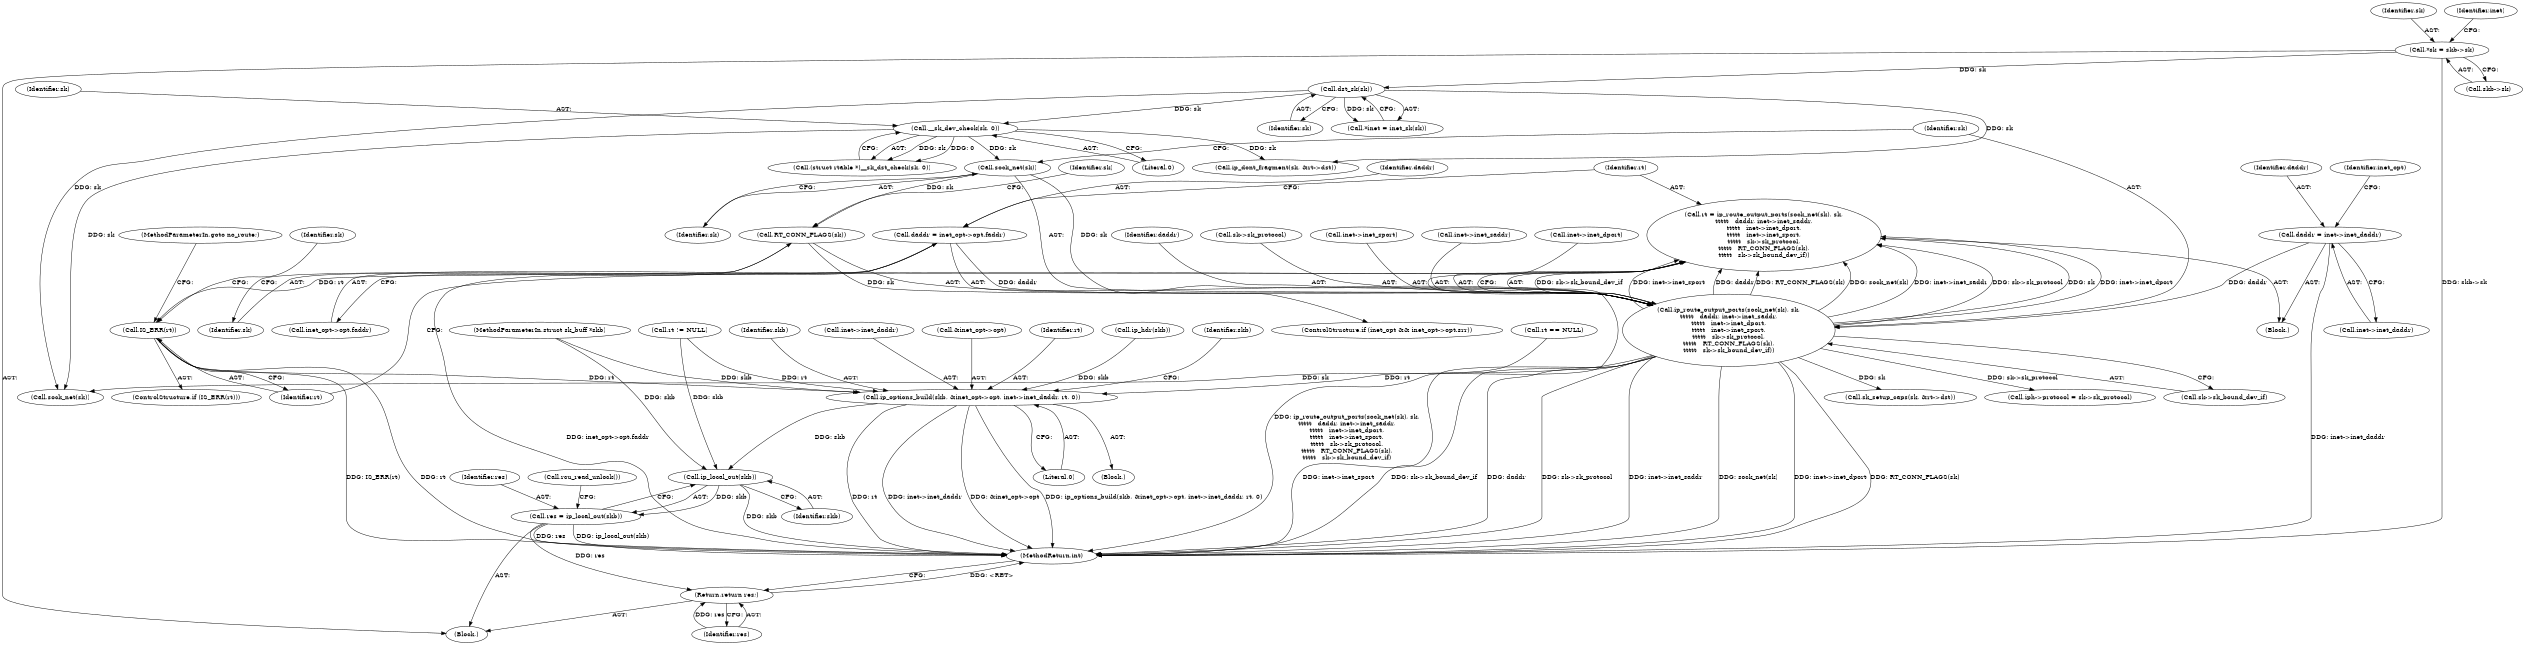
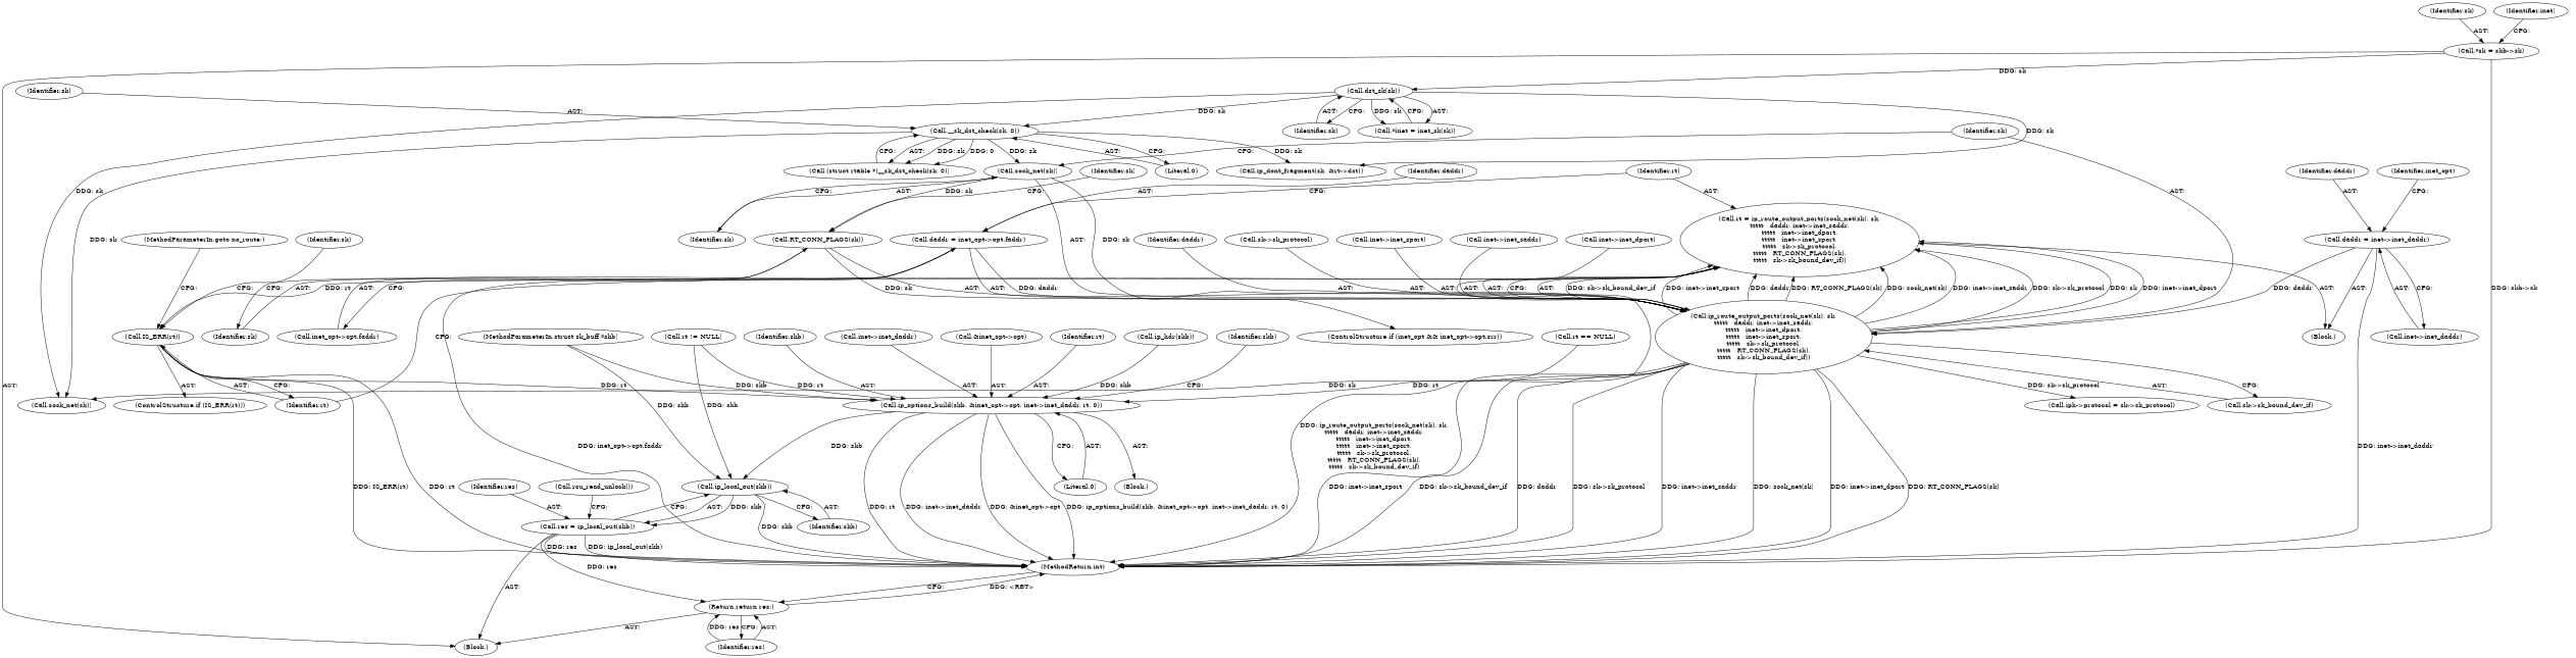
  digraph {
    n1 [label="(Call,rt = ip_route_output_ports(sock_net(sk), sk,\n\t\t\t\t\t   daddr, inet->inet_saddr,\n\t\t\t\t\t   inet->inet_dport,\n\t\t\t\t\t   inet->inet_sport,\n\t\t\t\t\t   sk->sk_protocol,\n\t\t\t\t\t   RT_CONN_FLAGS(sk),\n\t\t\t\t\t   sk->sk_bound_dev_if))"]
    n2 [label="(Call,ip_route_output_ports(sock_net(sk), sk,\n\t\t\t\t\t   daddr, inet->inet_saddr,\n\t\t\t\t\t   inet->inet_dport,\n\t\t\t\t\t   inet->inet_sport,\n\t\t\t\t\t   sk->sk_protocol,\n\t\t\t\t\t   RT_CONN_FLAGS(sk),\n\t\t\t\t\t   sk->sk_bound_dev_if))"]
    n3 [label="(Call,IS_ERR(rt))"]
    n4 [label="(Block,)"]
    n5 [label="(MethodReturn,int)"]
-   n6 [label="(Call,sk_setup_caps(sk, &rt->dst))"]
    n7 [label="(Call,iph->protocol = sk->sk_protocol)"]
    n8 [label="(Call,sk->sk_bound_dev_if)"]
    n9 [label="(Call,sock_net(sk))"]
    n10 [label="(Call,ip_options_build(skb, &inet_opt->opt, inet->inet_daddr, rt, 0))"]
    n11 [label="(ControlStructure,if (IS_ERR(rt)))"]
    n12 [label="(Identifier,rt)"]
    n13 [label="(Return,return res;)"]
    n14 [label="(Call,sock_net(sk))"]
    n15 [label="(Call,RT_CONN_FLAGS(sk))"]
    n16 [label="(Identifier,sk)"]
    n17 [label="(Identifier,sk)"]
-   n18 [label="(Call,__sk_dev_check(sk, 0))"]
+   n18 [label="(Call,__sk_dst_check(sk, 0))"]
    n19 [label="(Literal,0)"]
    n20 [label="(Call,(struct rtable *)__sk_dst_check(sk, 0))"]
    n21 [label="(Call,ip_dont_fragment(sk, &rt->dst))"]
    n22 [label="(Call,dst_sk(sk))"]
    n23 [label="(Identifier,sk)"]
    n24 [label="(Call,*inet = inet_sk(sk))"]
    n25 [label="(Call,*sk = skb->sk)"]
    n26 [label="(Block,)"]
-   n27 [label="(Call,skb->sk)"]
    n28 [label="(Call,daddr = inet_opt->opt.faddr)"]
    n29 [label="(ControlStructure,if (inet_opt && inet_opt->opt.srr))"]
    n30 [label="(Call,inet_opt->opt.faddr)"]
    n31 [label="(Call,daddr = inet->inet_daddr)"]
    n32 [label="(Call,inet->inet_daddr)"]
    n33 [label="(Call,ip_local_out(skb))"]
    n34 [label="(Literal,0)"]
    n35 [label="(Block,)"]
    n36 [label="(Call,res = ip_local_out(skb))"]
    n37 [label="(Identifier,skb)"]
    n38 [label="(Identifier,res)"]
    n39 [label="(Identifier,inet_opt)"]
    n40 [label="(Call,rcu_read_unlock())"]
    n41 [label="(Identifier,skb)"]
    n42 [label="(Identifier,sk)"]
    n43 [label="(Identifier,sk)"]
    n44 [label="(Identifier,res)"]
    n45 [label="(Identifier,daddr)"]
    n46 [label="(Call,sk->sk_protocol)"]
    n47 [label="(Call,rt == NULL)"]
    n48 [label="(Call,rt != NULL)"]
    n49 [label="(MethodParameterIn,struct sk_buff *skb)"]
    n50 [label="(MethodParameterIn,goto no_route;)"]
    n51 [label="(Identifier,daddr)"]
    n52 [label="(Identifier,daddr)"]
    n53 [label="(Identifier,skb)"]
    n54 [label="(Identifier,rt)"]
    n55 [label="(Call,inet->inet_daddr)"]
    n56 [label="(Identifier,sk)"]
    n57 [label="(Identifier,sk)"]
    n58 [label="(Call,&inet_opt->opt)"]
    n59 [label="(Call,inet->inet_sport)"]
    n60 [label="(Identifier,sk)"]
    n61 [label="(Call,inet->inet_saddr)"]
    n62 [label="(Call,inet->inet_dport)"]
    n63 [label="(Identifier,rt)"]
    n64 [label="(Identifier,inet)"]
    n65 [label="(Call,ip_hdr(skb))"]
    n1 -> n2 [label="CFG: "]
    n1 -> n3 [label="DDG: rt"]
    n1 -> n4 [label="AST: "]
    n1 -> n5 [label="DDG: ip_route_output_ports(sock_net(sk), sk,\n\t\t\t\t\t   daddr, inet->inet_saddr,\n\t\t\t\t\t   inet->inet_dport,\n\t\t\t\t\t   inet->inet_sport,\n\t\t\t\t\t   sk->sk_protocol,\n\t\t\t\t\t   RT_CONN_FLAGS(sk),\n\t\t\t\t\t   sk->sk_bound_dev_if)"]
    n2 -> n1 [label="AST: "]
    n2 -> n1 [label="DDG: sk->sk_bound_dev_if"]
    n2 -> n1 [label="DDG: inet->inet_sport"]
    n2 -> n1 [label="DDG: daddr"]
    n2 -> n1 [label="DDG: RT_CONN_FLAGS(sk)"]
    n2 -> n1 [label="DDG: sock_net(sk)"]
    n2 -> n1 [label="DDG: inet->inet_saddr"]
    n2 -> n1 [label="DDG: sk->sk_protocol"]
    n2 -> n1 [label="DDG: sk"]
    n2 -> n1 [label="DDG: inet->inet_dport"]
    n2 -> n5 [label="DDG: inet->inet_sport"]
    n2 -> n5 [label="DDG: sk->sk_bound_dev_if"]
    n2 -> n5 [label="DDG: daddr"]
    n2 -> n5 [label="DDG: sk->sk_protocol"]
    n2 -> n5 [label="DDG: inet->inet_saddr"]
    n2 -> n5 [label="DDG: sock_net(sk)"]
    n2 -> n5 [label="DDG: inet->inet_dport"]
    n2 -> n5 [label="DDG: RT_CONN_FLAGS(sk)"]
-   n2 -> n6 [label="DDG: sk"]
    n2 -> n7 [label="DDG: sk->sk_protocol"]
    n2 -> n8 [label="CFG: "]
    n2 -> n9 [label="DDG: sk"]
    n3 -> n5 [label="DDG: rt"]
    n3 -> n5 [label="DDG: IS_ERR(rt)"]
    n3 -> n10 [label="DDG: rt"]
    n3 -> n11 [label="AST: "]
    n3 -> n12 [label="CFG: "]
    n5 -> n13 [label="CFG: "]
    n8 -> n2 [label="AST: "]
    n10 -> n5 [label="DDG: ip_options_build(skb, &inet_opt->opt, inet->inet_daddr, rt, 0)"]
    n10 -> n5 [label="DDG: rt"]
    n10 -> n5 [label="DDG: inet->inet_daddr"]
    n10 -> n5 [label="DDG: &inet_opt->opt"]
    n10 -> n33 [label="DDG: skb"]
    n10 -> n34 [label="CFG: "]
    n10 -> n35 [label="AST: "]
    n12 -> n1 [label="CFG: "]
    n12 -> n3 [label="AST: "]
    n13 -> n5 [label="DDG: <RET>"]
    n13 -> n26 [label="AST: "]
    n13 -> n38 [label="CFG: "]
    n14 -> n2 [label="AST: "]
    n14 -> n2 [label="DDG: sk"]
    n14 -> n15 [label="DDG: sk"]
    n14 -> n16 [label="CFG: "]
    n15 -> n2 [label="AST: "]
    n15 -> n2 [label="DDG: sk"]
    n15 -> n17 [label="CFG: "]
    n16 -> n14 [label="AST: "]
    n17 -> n15 [label="AST: "]
    n18 -> n9 [label="DDG: sk"]
    n18 -> n14 [label="DDG: sk"]
    n18 -> n19 [label="CFG: "]
    n18 -> n20 [label="AST: "]
    n18 -> n20 [label="DDG: sk"]
    n18 -> n20 [label="DDG: 0"]
    n18 -> n21 [label="DDG: sk"]
    n19 -> n18 [label="AST: "]
    n20 -> n18 [label="CFG: "]
    n22 -> n9 [label="DDG: sk"]
    n22 -> n18 [label="DDG: sk"]
    n22 -> n21 [label="DDG: sk"]
    n22 -> n23 [label="CFG: "]
    n22 -> n24 [label="AST: "]
    n22 -> n24 [label="DDG: sk"]
    n23 -> n22 [label="AST: "]
    n24 -> n22 [label="CFG: "]
    n25 -> n5 [label="DDG: skb->sk"]
    n25 -> n22 [label="DDG: sk"]
    n25 -> n26 [label="AST: "]
-   n25 -> n27 [label="CFG: "]
-   n27 -> n25 [label="AST: "]
    n28 -> n2 [label="DDG: daddr"]
    n28 -> n5 [label="DDG: inet_opt->opt.faddr"]
    n28 -> n29 [label="AST: "]
    n28 -> n30 [label="CFG: "]
    n30 -> n28 [label="AST: "]
    n31 -> n2 [label="DDG: daddr"]
    n31 -> n4 [label="AST: "]
    n31 -> n5 [label="DDG: inet->inet_daddr"]
    n31 -> n32 [label="CFG: "]
    n32 -> n31 [label="AST: "]
    n33 -> n5 [label="DDG: skb"]
    n33 -> n36 [label="AST: "]
    n33 -> n36 [label="DDG: skb"]
    n33 -> n37 [label="CFG: "]
    n34 -> n10 [label="AST: "]
    n36 -> n5 [label="DDG: res"]
    n36 -> n5 [label="DDG: ip_local_out(skb)"]
    n36 -> n13 [label="DDG: res"]
    n36 -> n26 [label="AST: "]
    n36 -> n33 [label="CFG: "]
    n37 -> n33 [label="AST: "]
    n38 -> n13 [label="AST: "]
    n38 -> n13 [label="DDG: res"]
    n39 -> n31 [label="CFG: "]
    n40 -> n36 [label="CFG: "]
    n41 -> n10 [label="CFG: "]
    n42 -> n25 [label="AST: "]
    n43 -> n3 [label="CFG: "]
    n44 -> n36 [label="AST: "]
    n45 -> n2 [label="AST: "]
    n46 -> n2 [label="AST: "]
    n47 -> n10 [label="DDG: rt"]
    n48 -> n10 [label="DDG: rt"]
    n48 -> n33 [label="DDG: skb"]
    n49 -> n10 [label="DDG: skb"]
    n49 -> n33 [label="DDG: skb"]
    n50 -> n3 [label="CFG: "]
    n51 -> n31 [label="AST: "]
    n52 -> n28 [label="AST: "]
    n53 -> n10 [label="AST: "]
    n54 -> n1 [label="AST: "]
    n54 -> n28 [label="CFG: "]
    n55 -> n10 [label="AST: "]
    n56 -> n2 [label="AST: "]
    n56 -> n14 [label="CFG: "]
    n57 -> n15 [label="CFG: "]
    n58 -> n10 [label="AST: "]
    n59 -> n2 [label="AST: "]
    n60 -> n18 [label="AST: "]
    n61 -> n2 [label="AST: "]
    n62 -> n2 [label="AST: "]
    n63 -> n10 [label="AST: "]
    n64 -> n25 [label="CFG: "]
    n65 -> n10 [label="DDG: skb"]
  }
